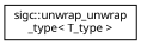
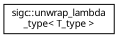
  digraph {
    rankdir=TB
-   n1 [color=black fillcolor=white fontname=Sans fontsize=10 height=0.2 label="sigc::unwrap_unwrap\l_type\< T_type \>" shape=record style=filled width=0.4]
+   n1 [color=black fillcolor=white fontname=Sans fontsize=10 height=0.2 label="sigc::unwrap_lambda\l_type\< T_type \>" shape=record style=filled width=0.4]
  }
